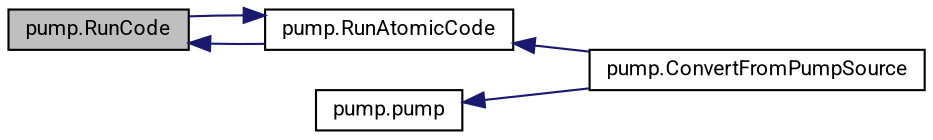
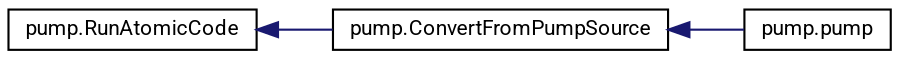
  digraph {
    fontname=Roboto
    rankdir=LR
    node [color=black fillcolor=white fontname=Roboto fontsize=10 shape=record style=filled]
    edge [color=midnightblue dir=back fontname=Roboto fontsize=10 labelfontname=Helvetica labelfontsize=10 style=solid]
-   n1 [fillcolor=grey75 fontcolor=black height=0.2 label="pump.RunCode" width=0.4]
    n2 [height=0.2 label="pump.RunAtomicCode" width=0.4]
    n3 [height=0.2 label="pump.ConvertFromPumpSource" width=0.4]
    n4 [height=0.2 label="pump.pump" width=0.4]
-   n1 -> n2
-   n2 -> n1
    n2 -> n3
-   n4 -> n3
+   n3 -> n4
  }
